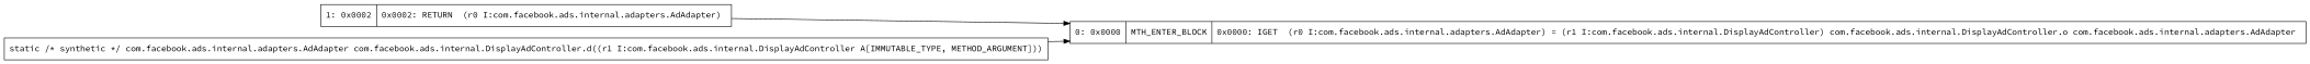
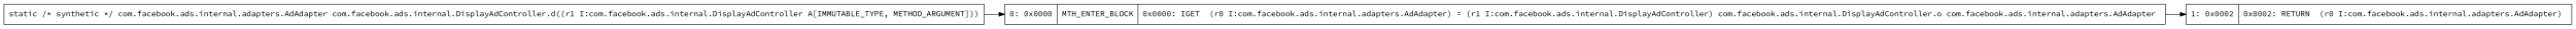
  digraph {
    rankdir=LR
    fontname="Source Code Pro"
    node [shape=record fontname="Source Code Pro"]
    edge [fontname="Source Code Pro"]
    n1 [label="{0\:\ 0x0000|MTH_ENTER_BLOCK\l|0x0000: IGET  (r0 I:com.facebook.ads.internal.adapters.AdAdapter) = (r1 I:com.facebook.ads.internal.DisplayAdController) com.facebook.ads.internal.DisplayAdController.o com.facebook.ads.internal.adapters.AdAdapter \l}"]
    n2 [label="{1\:\ 0x0002|0x0002: RETURN  (r0 I:com.facebook.ads.internal.adapters.AdAdapter) \l}"]
    n3 [label="{static \/* synthetic *\/ com.facebook.ads.internal.adapters.AdAdapter com.facebook.ads.internal.DisplayAdController.d((r1 I:com.facebook.ads.internal.DisplayAdController A[IMMUTABLE_TYPE, METHOD_ARGUMENT])) }"]
-   n2 -> n1
+   n1 -> n2
    n3 -> n1
  }
